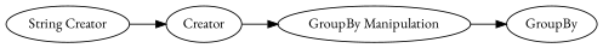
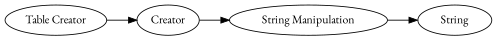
  digraph {
    fontname="EB Garamond"
    rankdir=LR
    node [fontname="EB Garamond"]
    edge [fontname="EB Garamond"]
-   n1 [label="String Creator"]
+   n1 [label="Table Creator"]
    n2 [label=Creator]
-   n3 [label="GroupBy Manipulation"]
-   n4 [label=GroupBy]
+   n3 [label="String Manipulation"]
+   n4 [label=String]
    n1 -> n2
    n2 -> n3
    n3 -> n4
  }
